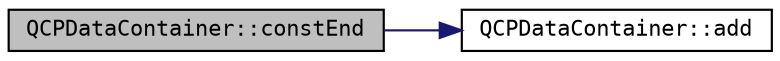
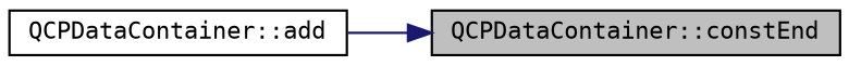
  digraph {
    rankdir=RL
    fontname="DejaVu Sans Mono"
    node [color=black fontname="DejaVu Sans Mono" fontsize=10 shape=record style=filled]
    n1 [fillcolor=grey75 fontcolor=black height=0.2 label="QCPDataContainer::constEnd" width=0.4]
    n2 [fillcolor=white height=0.2 label="QCPDataContainer::add" width=0.4]
-   n2 -> n1 [color=midnightblue dir=back fontname="DejaVu Sans Mono" fontsize=10 labelfontname=Helvetica labelfontsize=10 style=solid]
+   n1 -> n2 [color=midnightblue dir=back fontname="DejaVu Sans Mono" fontsize=10 labelfontname=Helvetica labelfontsize=10 style=solid]
  }
